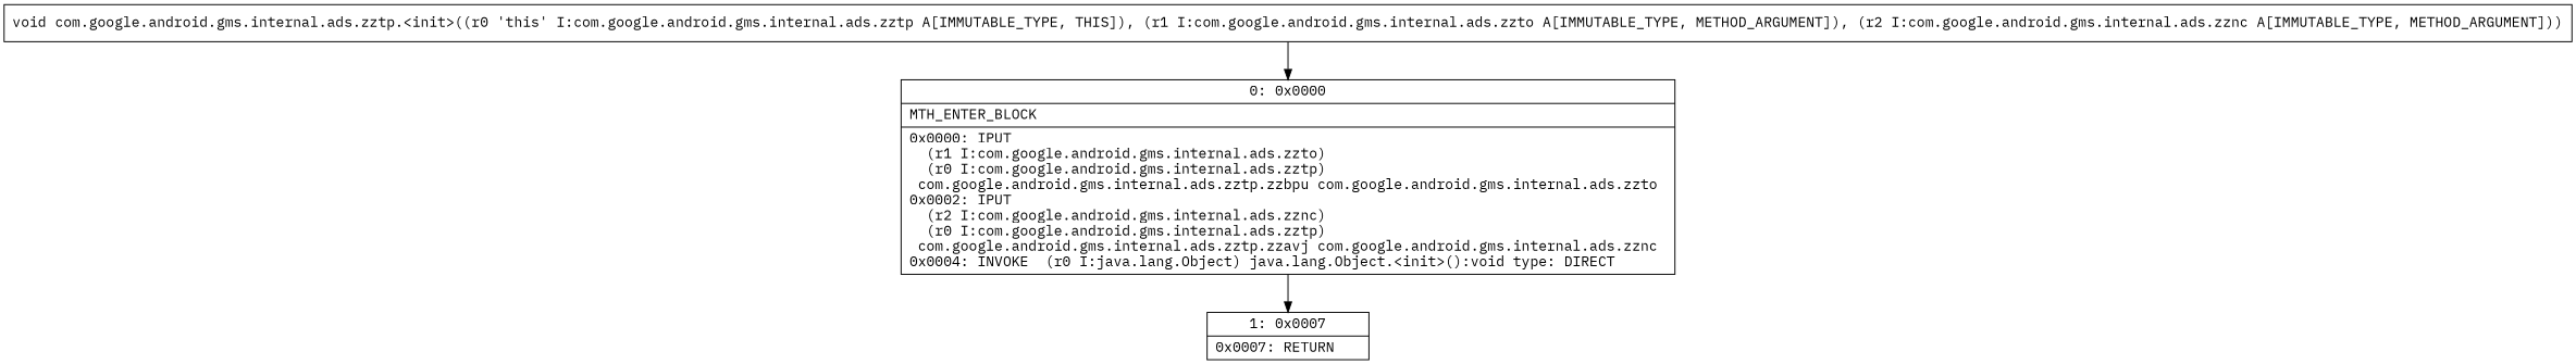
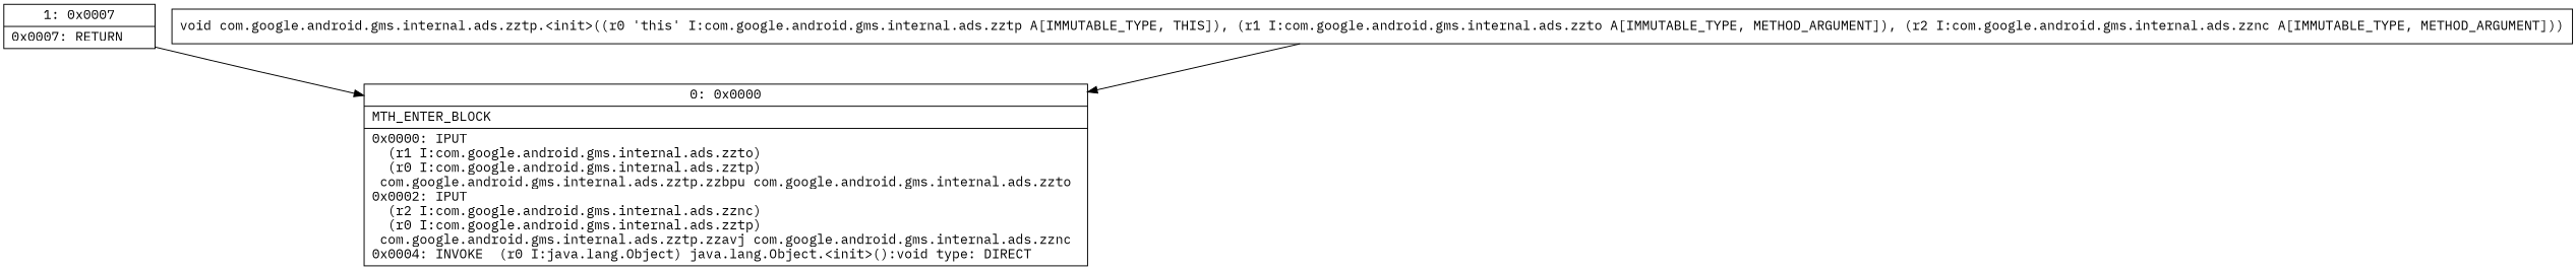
  digraph {
    fontname="IBM Plex Mono"
    node [shape=record fontname="IBM Plex Mono"]
    edge [fontname="IBM Plex Mono"]
    n1 [label="{0\:\ 0x0000|MTH_ENTER_BLOCK\l|0x0000: IPUT  \l  (r1 I:com.google.android.gms.internal.ads.zzto)\l  (r0 I:com.google.android.gms.internal.ads.zztp)\l com.google.android.gms.internal.ads.zztp.zzbpu com.google.android.gms.internal.ads.zzto \l0x0002: IPUT  \l  (r2 I:com.google.android.gms.internal.ads.zznc)\l  (r0 I:com.google.android.gms.internal.ads.zztp)\l com.google.android.gms.internal.ads.zztp.zzavj com.google.android.gms.internal.ads.zznc \l0x0004: INVOKE  (r0 I:java.lang.Object) java.lang.Object.\<init\>():void type: DIRECT \l}"]
    n2 [label="{1\:\ 0x0007|0x0007: RETURN   \l}"]
    n3 [label="{void com.google.android.gms.internal.ads.zztp.\<init\>((r0 'this' I:com.google.android.gms.internal.ads.zztp A[IMMUTABLE_TYPE, THIS]), (r1 I:com.google.android.gms.internal.ads.zzto A[IMMUTABLE_TYPE, METHOD_ARGUMENT]), (r2 I:com.google.android.gms.internal.ads.zznc A[IMMUTABLE_TYPE, METHOD_ARGUMENT])) }"]
-   n1 -> n2
+   n2 -> n1
    n3 -> n1
  }
